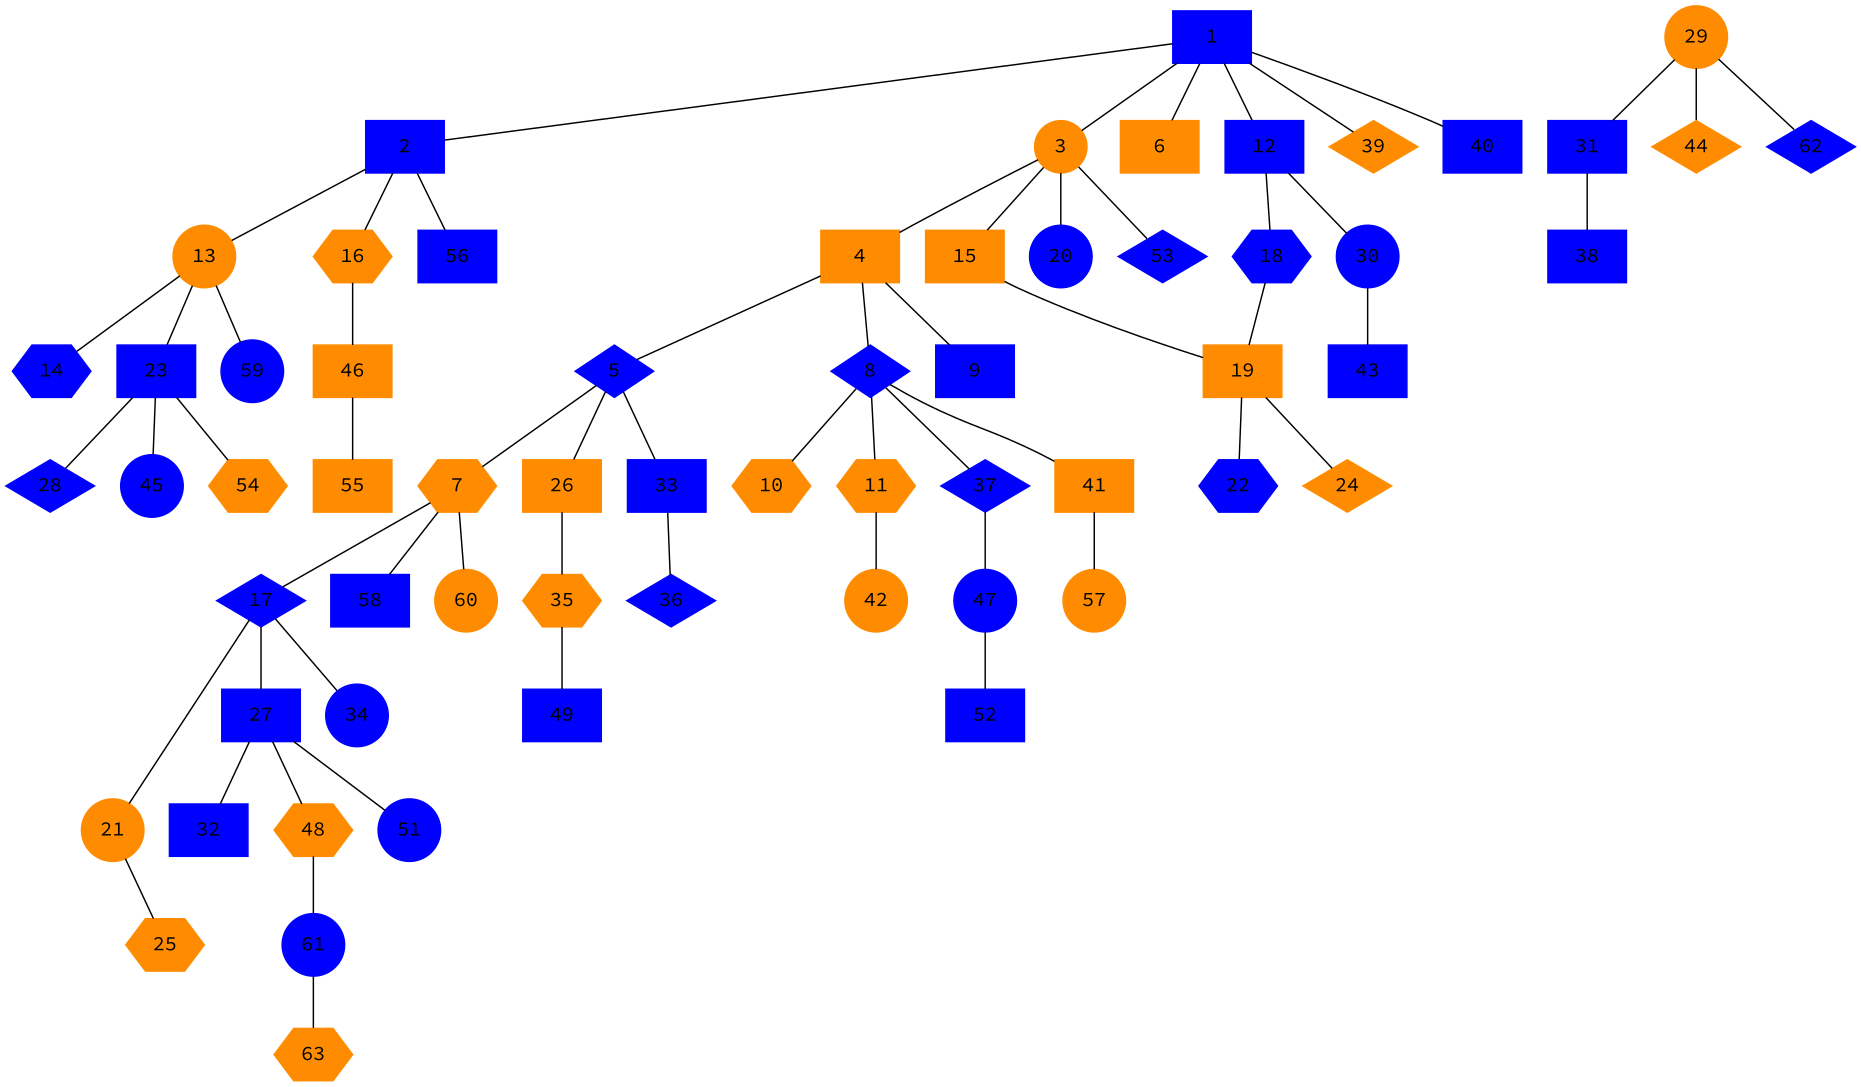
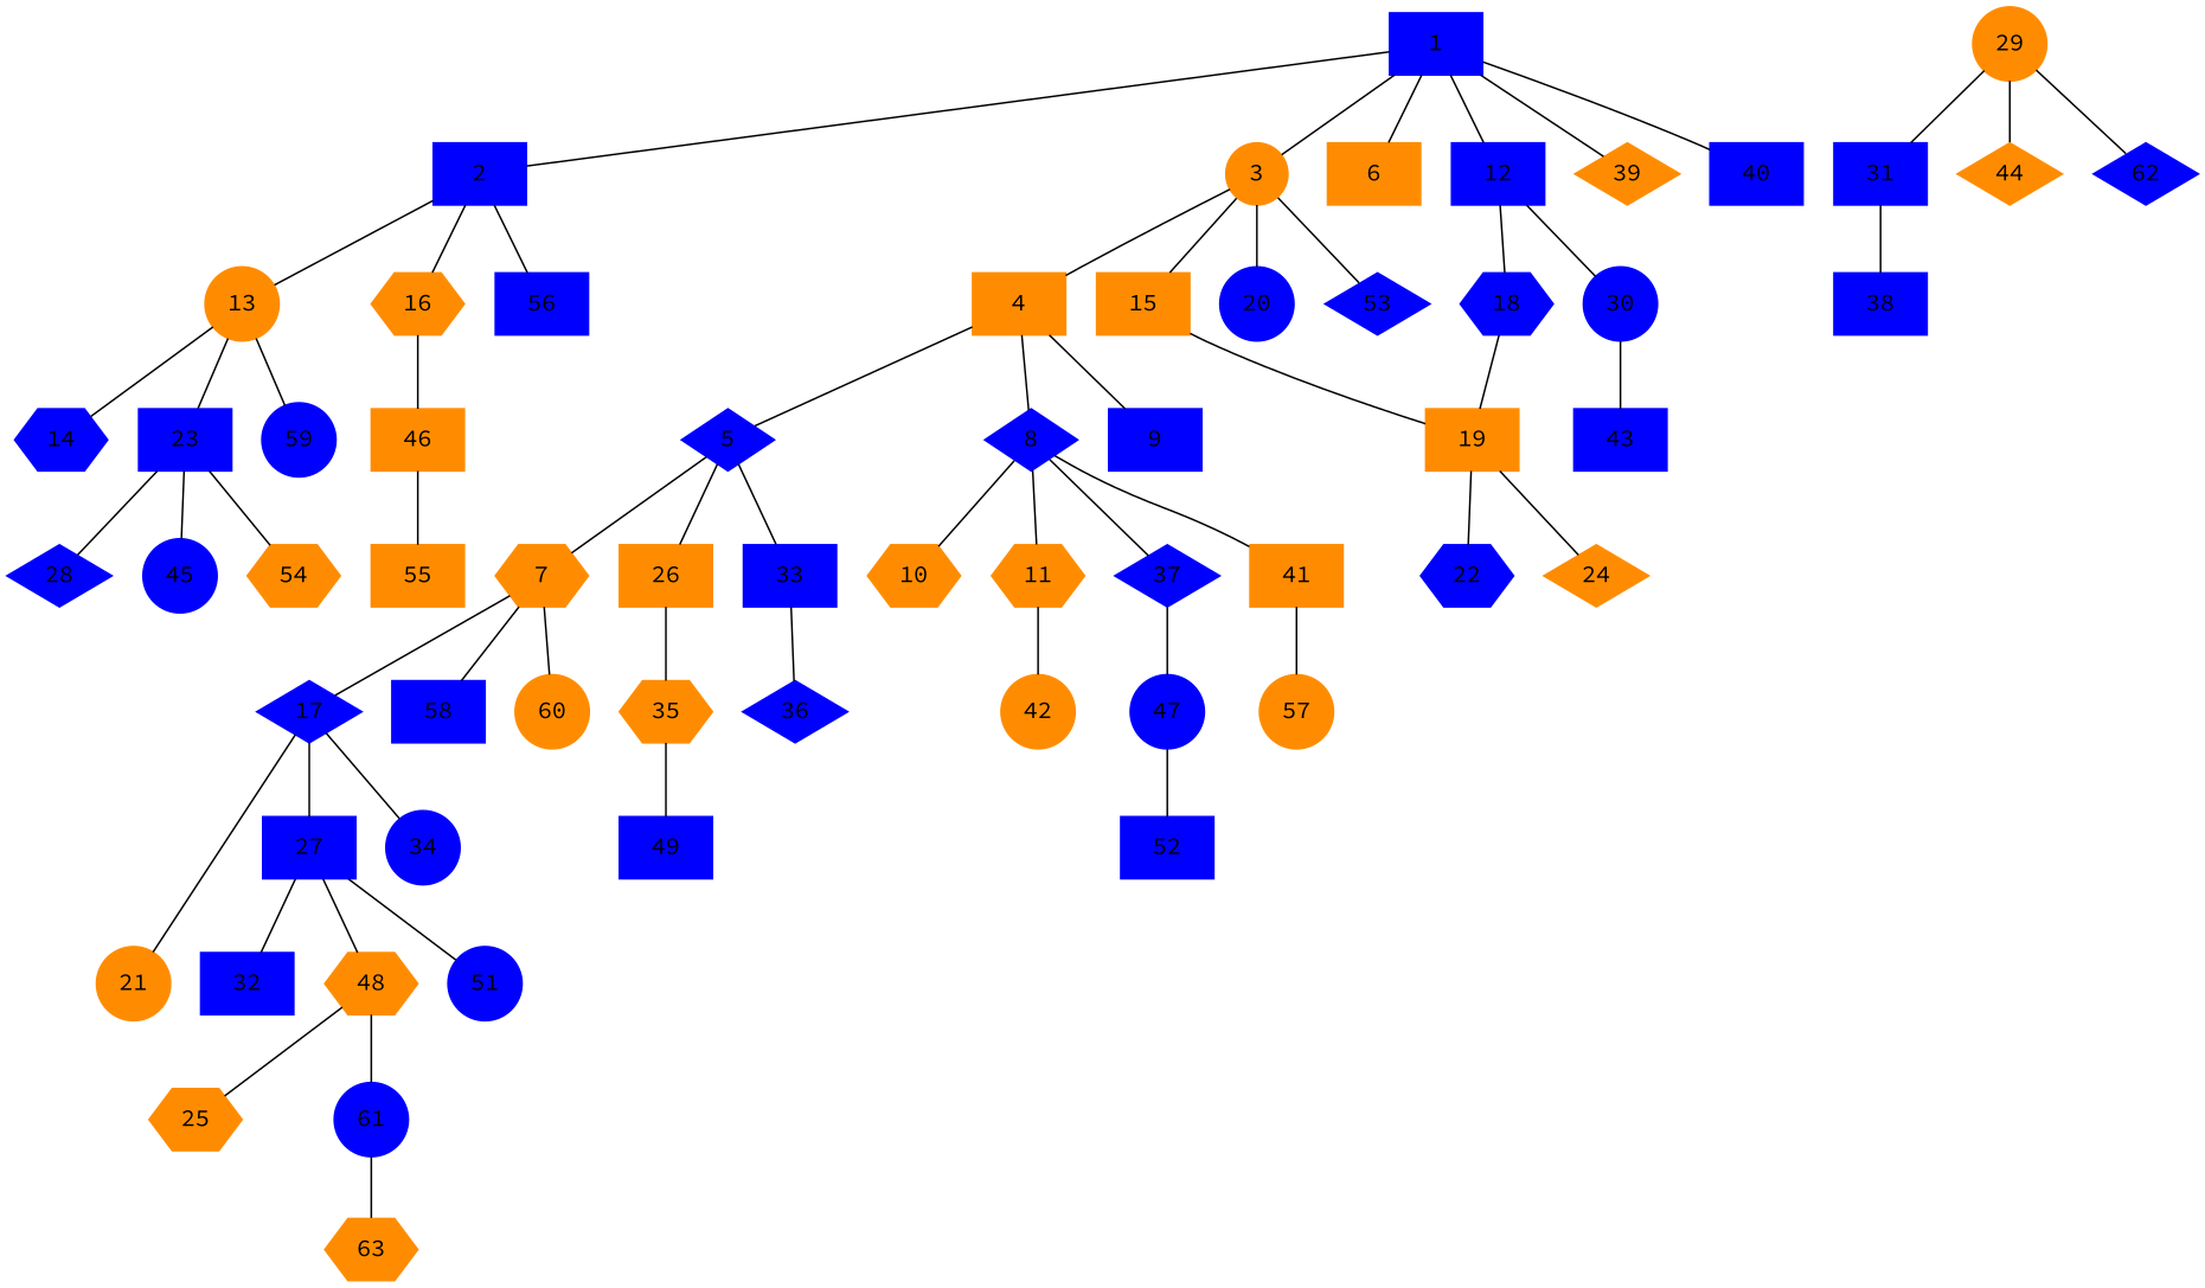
  graph {
    fontname="Source Code Pro"
    node [color=blue fontname="Source Code Pro" shape=box style=filled]
    edge [fontname="Source Code Pro"]
    1
    2
    3 [color=darkorange shape=circle]
    6 [color=darkorange]
    12
    39 [color=darkorange shape=diamond]
    40
    13 [color=darkorange shape=circle]
    16 [color=darkorange shape=hexagon]
    56
    4 [color=darkorange]
    15 [color=darkorange]
    20 [shape=circle]
    53 [shape=diamond]
    18 [shape=hexagon]
    30 [shape=circle]
    14 [shape=hexagon]
    23
    59 [shape=circle]
    46 [color=darkorange]
    5 [shape=diamond]
    8 [shape=diamond]
    9
    19 [color=darkorange]
    7 [color=darkorange shape=hexagon]
    26 [color=darkorange]
    33
    10 [color=darkorange shape=hexagon]
    11 [color=darkorange shape=hexagon]
    37 [shape=diamond]
    41 [color=darkorange]
    17 [shape=diamond]
    58
    60 [color=darkorange shape=circle]
    35 [color=darkorange shape=hexagon]
    36 [shape=diamond]
    21 [color=darkorange shape=circle]
    27
    34 [shape=circle]
    42 [color=darkorange shape=circle]
    47 [shape=circle]
    57 [color=darkorange shape=circle]
    43
    28 [shape=diamond]
    45 [shape=circle]
    54 [color=darkorange shape=hexagon]
    29 [color=darkorange shape=circle]
    31
    44 [color=darkorange shape=diamond]
    62 [shape=diamond]
    55 [color=darkorange]
    25 [color=darkorange shape=hexagon]
    32
    48 [color=darkorange shape=hexagon]
    51 [shape=circle]
    22 [shape=hexagon]
    24 [color=darkorange shape=diamond]
    49
    61 [shape=circle]
    38
    52
    63 [color=darkorange shape=hexagon]
    1 -- 2
    1 -- 3
    1 -- 6
    1 -- 12
    1 -- 39
    1 -- 40
    2 -- 13
    2 -- 16
    2 -- 56
    3 -- 4
    3 -- 15
    3 -- 20
    3 -- 53
    12 -- 18
    12 -- 30
    13 -- 14
    13 -- 23
    13 -- 59
    16 -- 46
    4 -- 5
    4 -- 8
    4 -- 9
    15 -- 19
    18 -- 19
    30 -- 43
    23 -- 28
    23 -- 45
    23 -- 54
    46 -- 55
    5 -- 7
    5 -- 26
    5 -- 33
    8 -- 10
    8 -- 11
    8 -- 37
    8 -- 41
    19 -- 22
    19 -- 24
    7 -- 17
    7 -- 58
    7 -- 60
    26 -- 35
    33 -- 36
    11 -- 42
    37 -- 47
    41 -- 57
    17 -- 21
    17 -- 27
    17 -- 34
    35 -- 49
-   21 -- 25
+   48 -- 25
    27 -- 32
    27 -- 48
    27 -- 51
    47 -- 52
    29 -- 31
    29 -- 44
    29 -- 62
    31 -- 38
    48 -- 61
    61 -- 63
  }
